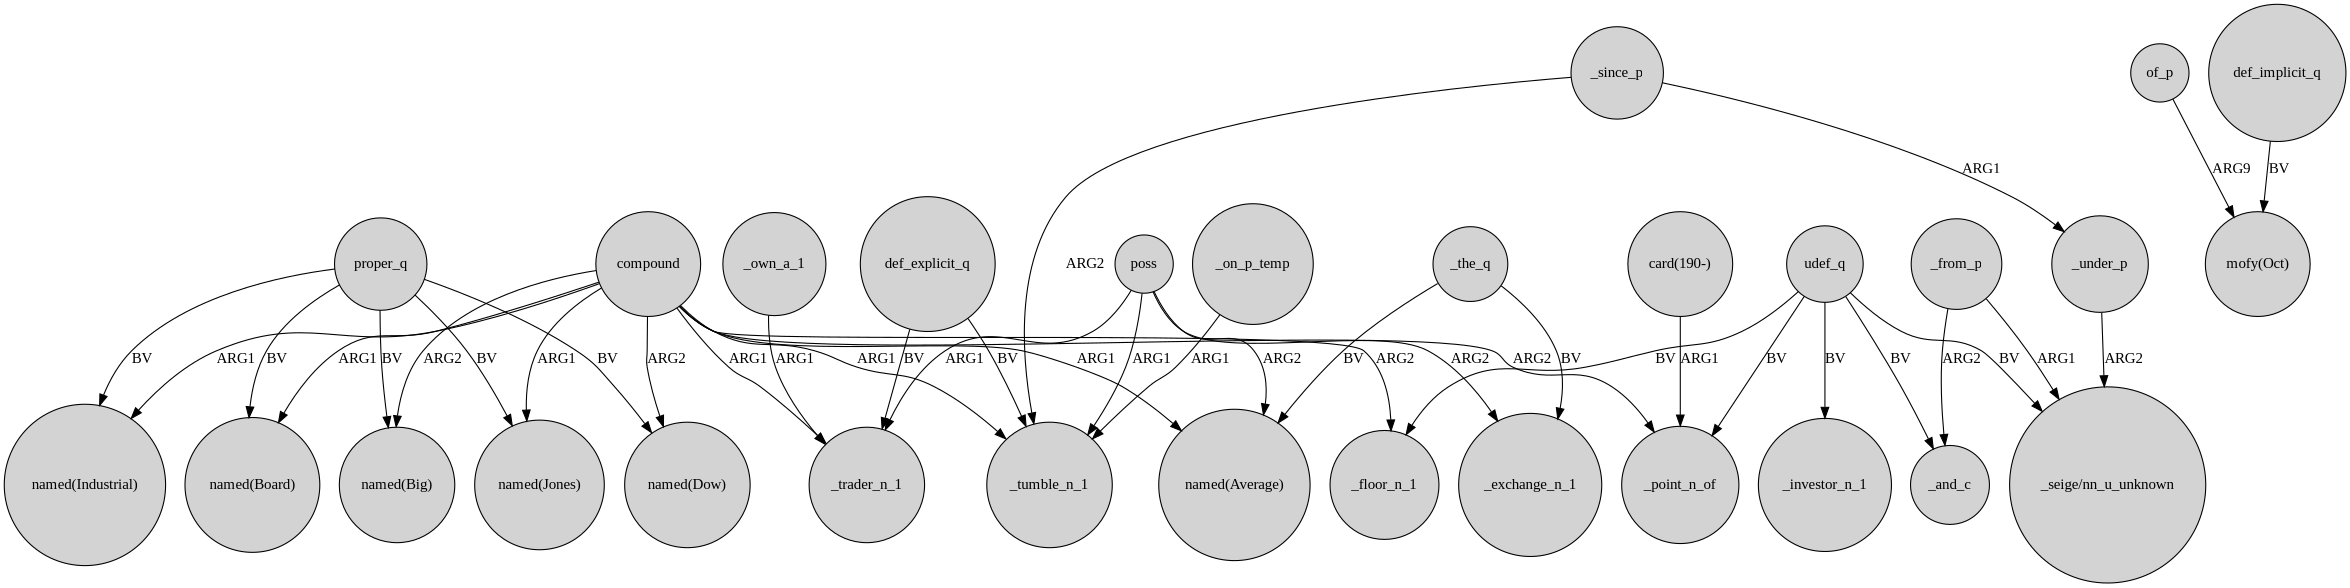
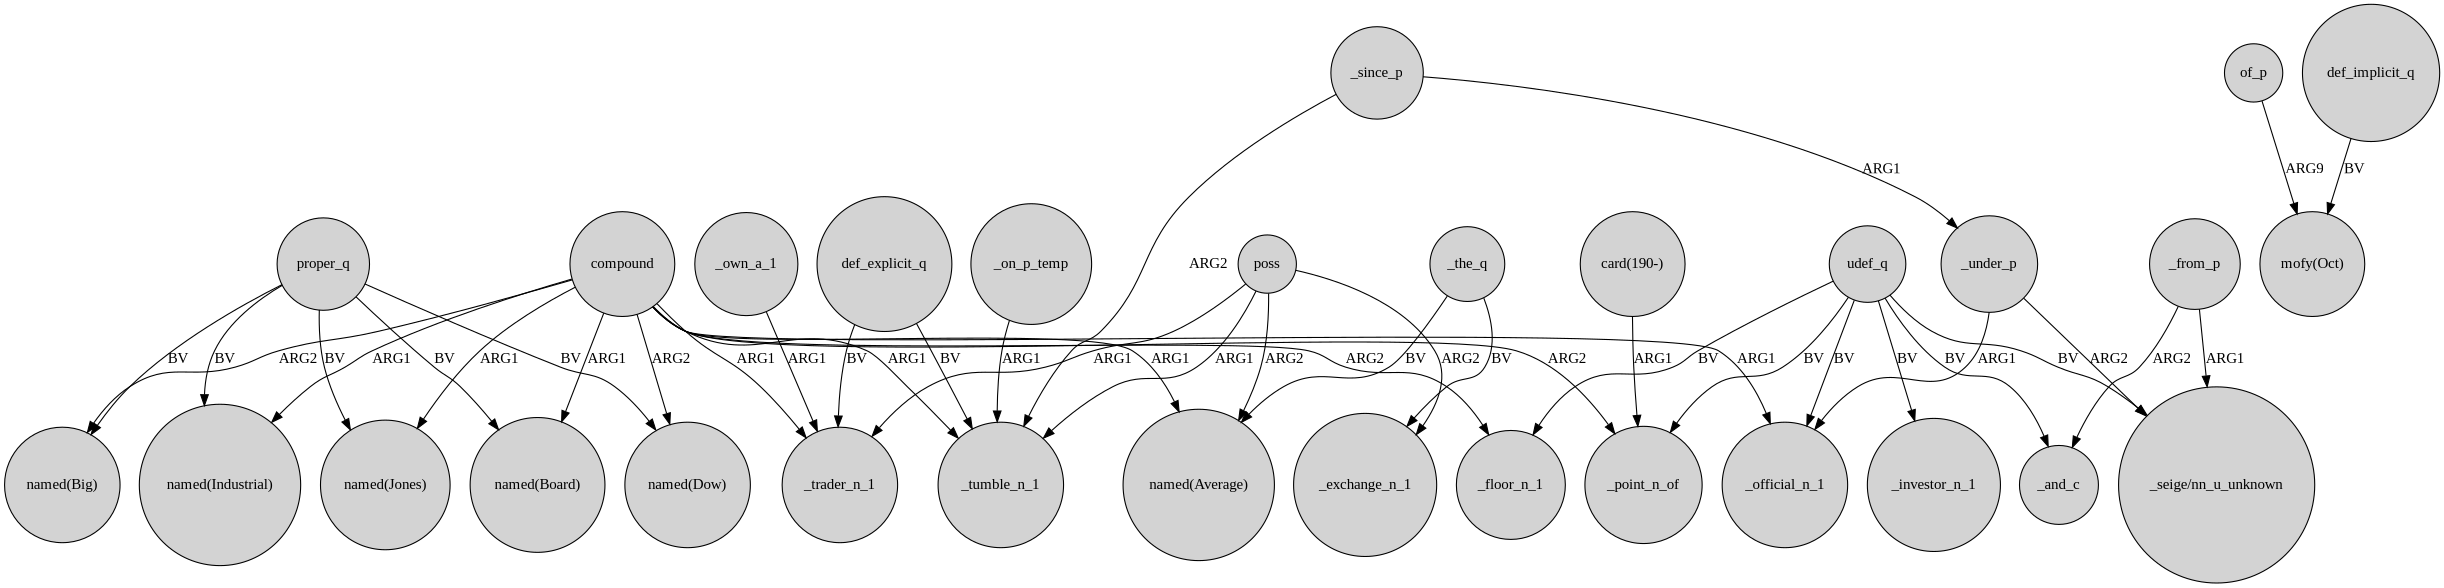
  digraph {
    fontname="Liberation Serif"
    node [fontname="Liberation Serif" shape=circle style=filled]
    edge [fontname="Liberation Serif"]
    compound
    "named(Industrial)"
    "named(Dow)"
    _trader_n_1
    _floor_n_1
    _tumble_n_1
    "named(Average)"
    "named(Board)"
+   _official_n_1
    "named(Jones)"
    _point_n_of
    "named(Big)"
    of_p
    "mofy(Oct)"
    _since_p
    _under_p
    "_seige/nn_u_unknown"
    def_implicit_q
    udef_q
    _investor_n_1
    _and_c
    poss
    _exchange_n_1
    _on_p_temp
    _from_p
    proper_q
    def_explicit_q
    _own_a_1
    _the_q
    "card(190-)"
    compound -> "named(Industrial)" [label=ARG1]
    compound -> "named(Dow)" [label=ARG2]
    compound -> _trader_n_1 [label=ARG1]
    compound -> _floor_n_1 [label=ARG2]
    compound -> _tumble_n_1 [label=ARG1]
    compound -> "named(Average)" [label=ARG1]
    compound -> "named(Board)" [label=ARG1]
+   compound -> _official_n_1 [label=ARG1]
    compound -> "named(Jones)" [label=ARG1]
    compound -> _point_n_of [label=ARG2]
    compound -> "named(Big)" [label=ARG2]
    of_p -> "mofy(Oct)" [label=ARG9]
    _since_p -> _tumble_n_1 [label=ARG2]
    _since_p -> _under_p [label=ARG1]
+   _under_p -> _official_n_1 [label=ARG1]
    _under_p -> "_seige/nn_u_unknown" [label=ARG2]
    def_implicit_q -> "mofy(Oct)" [label=BV]
    udef_q -> _floor_n_1 [label=BV]
+   udef_q -> _official_n_1 [label=BV]
    udef_q -> _point_n_of [label=BV]
    udef_q -> "_seige/nn_u_unknown" [label=BV]
    udef_q -> _investor_n_1 [label=BV]
    udef_q -> _and_c [label=BV]
    poss -> _trader_n_1 [label=ARG1]
    poss -> _tumble_n_1 [label=ARG1]
    poss -> "named(Average)" [label=ARG2]
    poss -> _exchange_n_1 [label=ARG2]
    _on_p_temp -> _tumble_n_1 [label=ARG1]
    _from_p -> "_seige/nn_u_unknown" [label=ARG1]
    _from_p -> _and_c [label=ARG2]
    proper_q -> "named(Industrial)" [label=BV]
    proper_q -> "named(Dow)" [label=BV]
    proper_q -> "named(Board)" [label=BV]
    proper_q -> "named(Jones)" [label=BV]
    proper_q -> "named(Big)" [label=BV]
    def_explicit_q -> _trader_n_1 [label=BV]
    def_explicit_q -> _tumble_n_1 [label=BV]
    _own_a_1 -> _trader_n_1 [label=ARG1]
    _the_q -> "named(Average)" [label=BV]
    _the_q -> _exchange_n_1 [label=BV]
    "card(190-)" -> _point_n_of [label=ARG1]
  }
